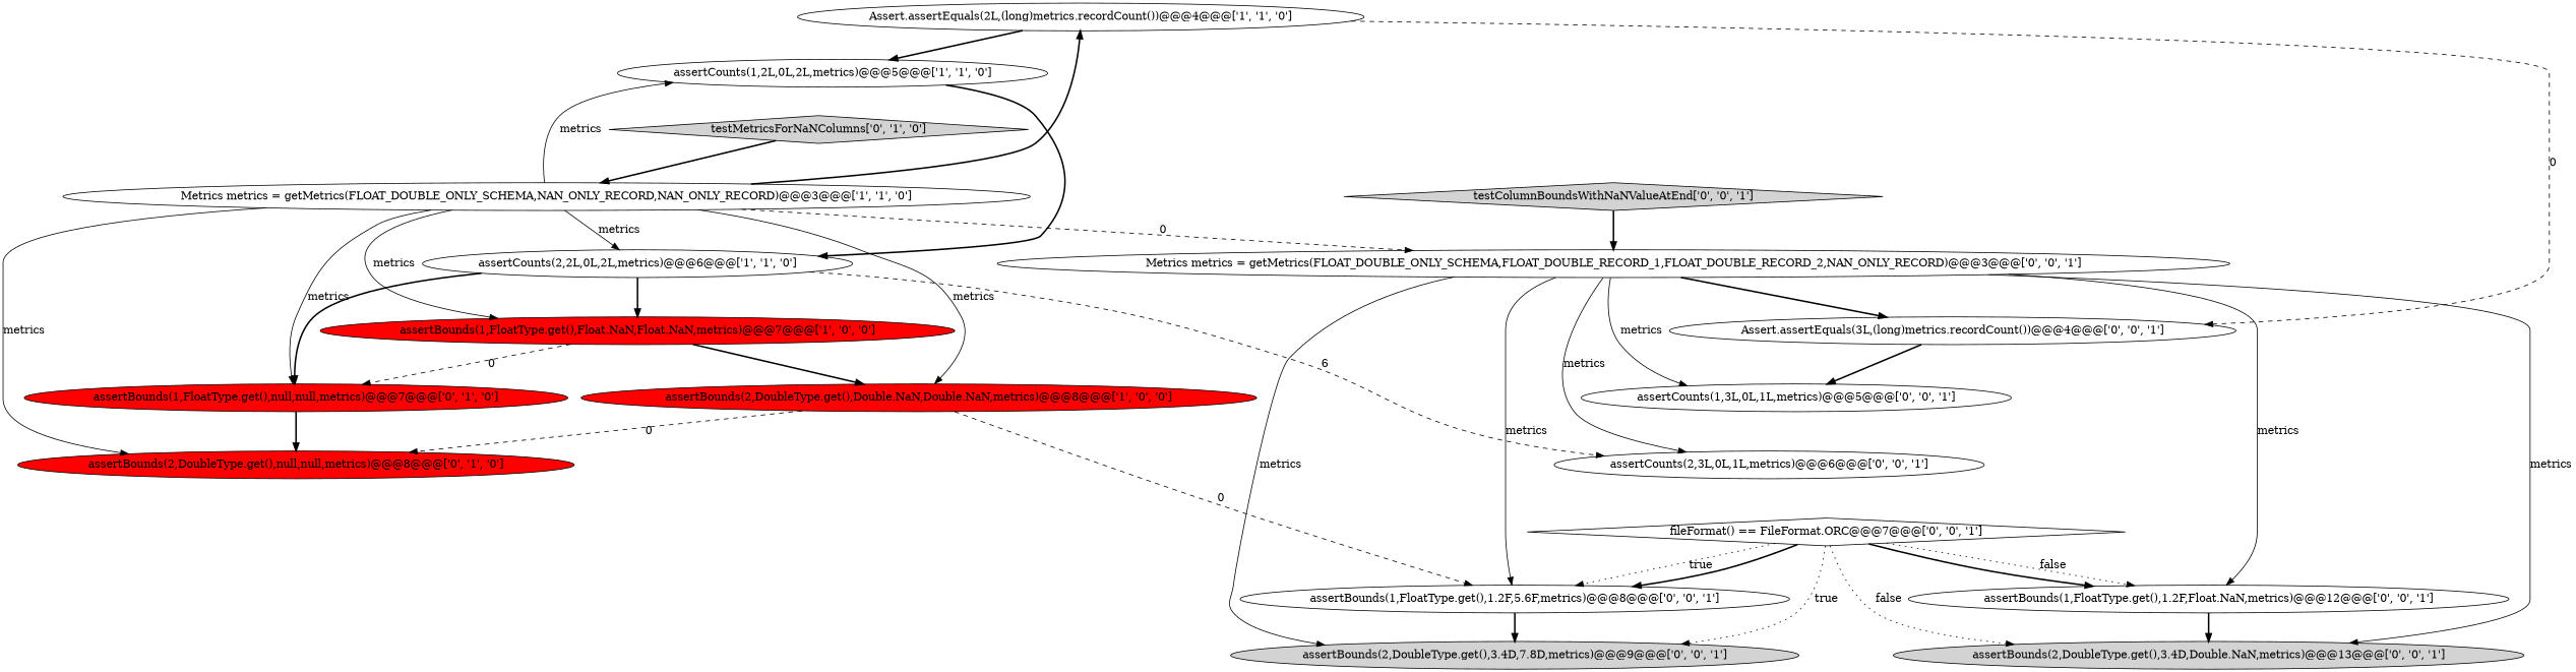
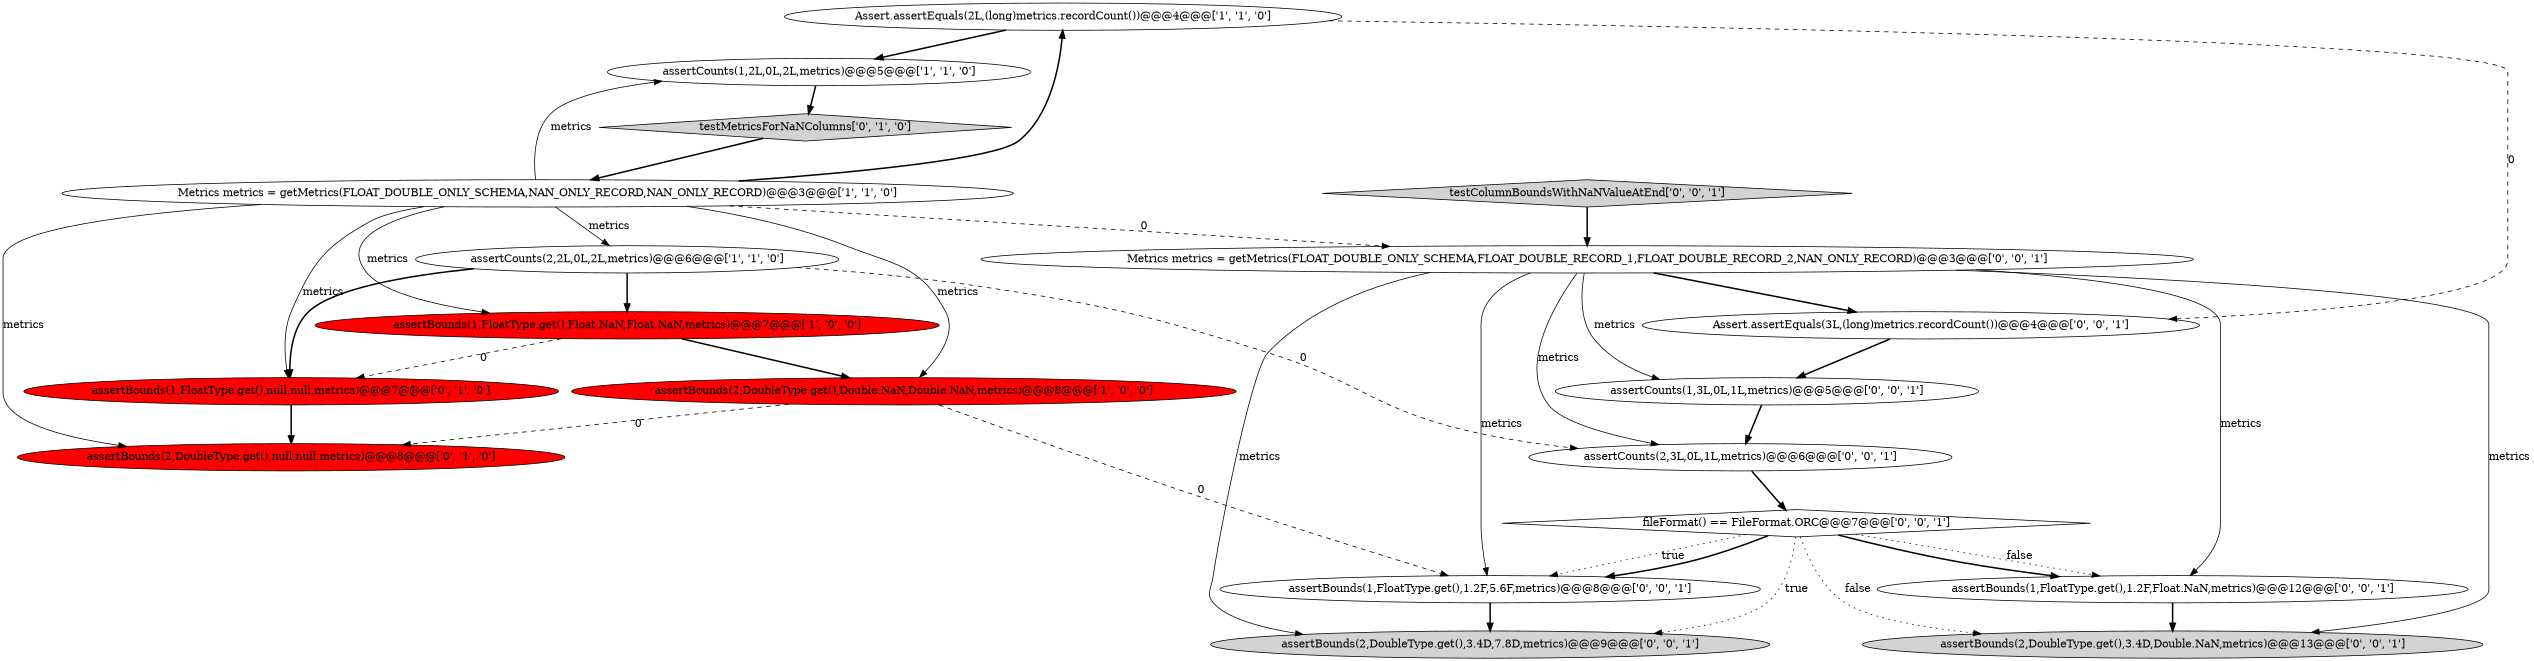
  digraph {
    node [fillcolor=white shape=ellipse style=filled]
    edge [style=bold]
    n1 [label="Assert.assertEquals(2L,(long)metrics.recordCount())@@@4@@@['1', '1', '0']"]
    n2 [label="assertCounts(1,2L,0L,2L,metrics)@@@5@@@['1', '1', '0']"]
    n3 [label="Assert.assertEquals(3L,(long)metrics.recordCount())@@@4@@@['0', '0', '1']"]
    n4 [label="assertCounts(2,2L,0L,2L,metrics)@@@6@@@['1', '1', '0']"]
    n5 [label="assertCounts(1,3L,0L,1L,metrics)@@@5@@@['0', '0', '1']"]
    n6 [fillcolor=lightgray label="assertBounds(2,DoubleType.get(),3.4D,7.8D,metrics)@@@9@@@['0', '0', '1']"]
    n7 [fillcolor=red label="assertBounds(1,FloatType.get(),null,null,metrics)@@@7@@@['0', '1', '0']"]
    n8 [fillcolor=red label="assertBounds(2,DoubleType.get(),null,null,metrics)@@@8@@@['0', '1', '0']"]
    n9 [label="assertCounts(2,3L,0L,1L,metrics)@@@6@@@['0', '0', '1']"]
    n10 [fillcolor=red label="assertBounds(1,FloatType.get(),Float.NaN,Float.NaN,metrics)@@@7@@@['1', '0', '0']"]
    n11 [label="fileFormat() == FileFormat.ORC@@@7@@@['0', '0', '1']" shape=diamond]
    n12 [fillcolor=red label="assertBounds(2,DoubleType.get(),Double.NaN,Double.NaN,metrics)@@@8@@@['1', '0', '0']"]
    n13 [fillcolor=lightgray label="testMetricsForNaNColumns['0', '1', '0']" shape=diamond]
    n14 [label="Metrics metrics = getMetrics(FLOAT_DOUBLE_ONLY_SCHEMA,NAN_ONLY_RECORD,NAN_ONLY_RECORD)@@@3@@@['1', '1', '0']"]
    n15 [label="Metrics metrics = getMetrics(FLOAT_DOUBLE_ONLY_SCHEMA,FLOAT_DOUBLE_RECORD_1,FLOAT_DOUBLE_RECORD_2,NAN_ONLY_RECORD)@@@3@@@['0', '0', '1']"]
    n16 [label="assertBounds(1,FloatType.get(),1.2F,Float.NaN,metrics)@@@12@@@['0', '0', '1']"]
    n17 [fillcolor=lightgray label="assertBounds(2,DoubleType.get(),3.4D,Double.NaN,metrics)@@@13@@@['0', '0', '1']"]
    n18 [label="assertBounds(1,FloatType.get(),1.2F,5.6F,metrics)@@@8@@@['0', '0', '1']"]
    n19 [fillcolor=lightgray label="testColumnBoundsWithNaNValueAtEnd['0', '0', '1']" shape=diamond]
    n1 -> n2
    n1 -> n3 [label=0 style=dashed]
-   n2 -> n4
+   n2 -> n13
    n3 -> n5
    n4 -> n7
-   n4 -> n9 [label=6 style=dashed]
+   n4 -> n9 [label=0 style=dashed]
    n4 -> n10
+   n5 -> n9
    n7 -> n8
+   n9 -> n11
    n10 -> n7 [label=0 style=dashed]
    n10 -> n12
    n11 -> n6 [label=true style=dotted]
    n11 -> n16 [label=false style=dotted]
    n11 -> n16
    n11 -> n17 [label=false style=dotted]
    n11 -> n18 [label=true style=dotted]
    n11 -> n18
    n12 -> n8 [label=0 style=dashed]
    n12 -> n18 [label=0 style=dashed]
    n13 -> n14
    n14 -> n1
    n14 -> n2 [label=metrics style=solid]
    n14 -> n4 [label=metrics style=solid]
    n14 -> n7 [label=metrics style=solid]
    n14 -> n8 [label=metrics style=solid]
    n14 -> n10 [label=metrics style=solid]
    n14 -> n12 [label=metrics style=solid]
    n14 -> n15 [label=0 style=dashed]
    n15 -> n3
    n15 -> n5 [label=metrics style=solid]
    n15 -> n6 [label=metrics style=solid]
    n15 -> n9 [label=metrics style=solid]
    n15 -> n16 [label=metrics style=solid]
    n15 -> n17 [label=metrics style=solid]
    n15 -> n18 [label=metrics style=solid]
    n16 -> n17
    n18 -> n6
    n19 -> n15
  }
